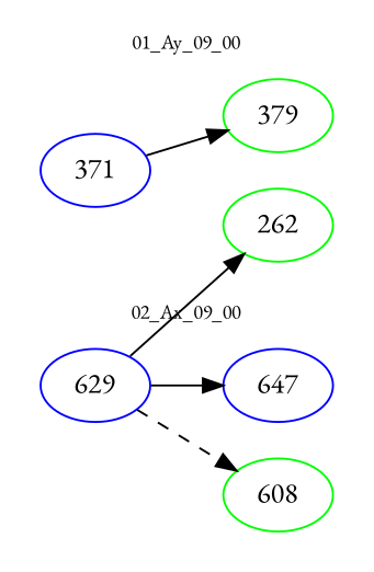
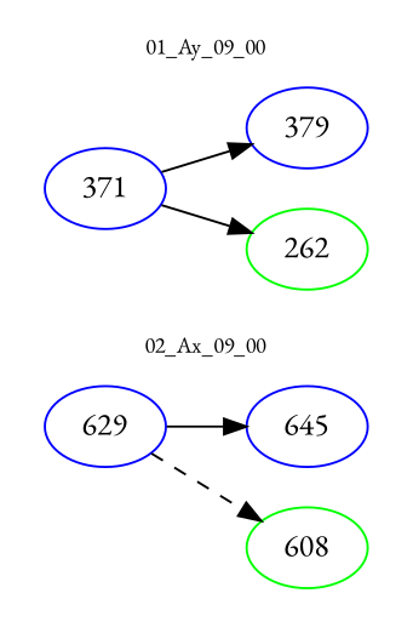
  digraph {
    fontname="EB Garamond"
    rankdir=LR
    node [color=blue fontname="EB Garamond"]
    edge [color=black fontname="EB Garamond" style=solid]
    n1 [label=371]
    n2 [color=green label=262]
-   n3 [color=green label=379]
+   n3 [label=379]
    n4 [label=629]
    n5 [color=green label=608]
-   n6 [label=647]
+   n6 [label=645]
    subgraph cluster_1 {
      color=white
      fontsize=10
      label="01_Ay_09_00"
      n1
      n2
      n3
    }
    subgraph cluster_2 {
      color=white
      fontsize=10
      label="02_Ax_09_00"
      n4
      n5
      n6
    }
-   n4 -> n2
+   n1 -> n2
    n1 -> n3
    n4 -> n5 [style=dashed]
    n4 -> n6
  }
